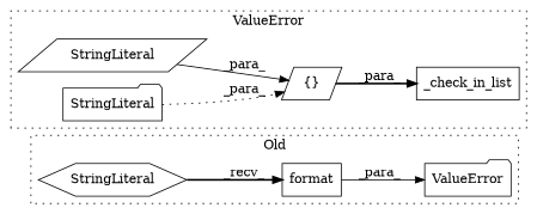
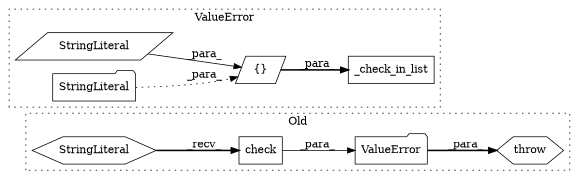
  digraph {
    rankdir=LR
    node [a=32 l=6 shape=box]
    edge [style=bold]
-   n1 [l="7,1" label=format s="9591,9602"]
+   n1 [l="7,1" label=check s="9591,9602"]
    n2 [a=45 l=86 label=StringLiteral s=9504 shape=hexagon]
+   n3 [a=53 label=throw s=9487 shape=hexagon]
    n4 [l="11,1" label=ValueError s="9493,9603" shape=folder]
    n5 [l="15,1" label=_check_in_list s="9508,9563"]
    n6 [a=4 l="1,1" label="{}" s="9535,9557" shape=parallelogram]
    n7 [a=45 l=7 label=StringLiteral s=9550 shape=parallelogram]
    n8 [a=45 label=StringLiteral s=9536 shape=folder]
    subgraph cluster_1 {
      label=Old
      style=dotted
      n1
      n2
+     n3
      n4
    }
    subgraph cluster_2 {
      label=ValueError
      style=dotted
      n5
      n6
      n7
      n8
    }
    n1 -> n4 [label=_para_ style=solid]
    n2 -> n1 [label=_recv_]
+   n4 -> n3 [label=_para_]
    n6 -> n5 [label=_para_]
    n7 -> n6 [label=_para_ style=solid]
    n8 -> n6 [label=_para_ style=dotted]
  }
